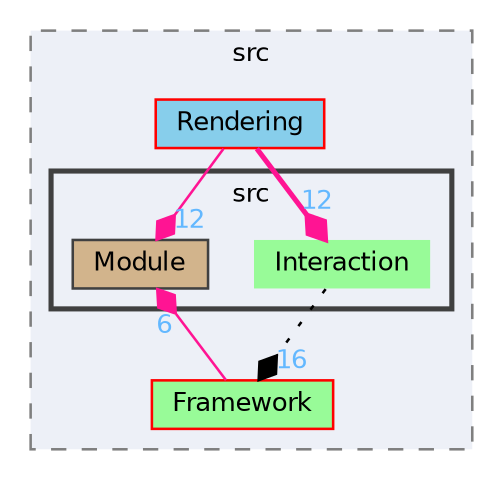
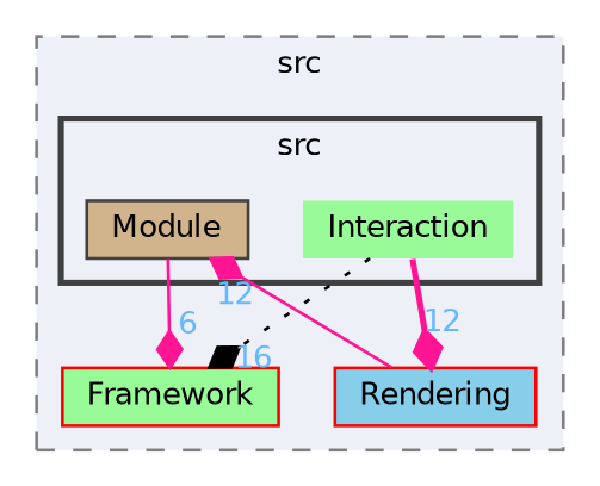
  digraph {
    compound=true
    node [fillcolor=palegreen fontname=Helvetica fontsize=10 shape=box style=filled color=red]
    edge [arrowhead=diamond color=deeppink fontcolor=steelblue1 fontname=Helvetica fontsize=10 headlabel=12 labeldistance=1.5 labelfontname=Helvetica labelfontsize=10 style=solid]
    n1 [height=0.2 label=Interaction shape=plaintext width=0.4 color=""]
    n2 [color=grey25 fillcolor=tan height=0.2 label=Module width=0.4]
    n3 [height=0.2 label=Framework width=0.4]
    n4 [fillcolor=skyblue height=0.2 label=Rendering width=0.4]
    subgraph cluster_1 {
      bgcolor="#edf0f7"
      fontname=Helvetica
      fontsize=10
      label=src
      pencolor=grey50
      style="filled,dashed"
      n3
      n4
      subgraph cluster_2 {
        bgcolor="#edf0f7"
        fontname=Helvetica
        fontsize=10
        label=src
        pencolor=grey25
        style="filled,bold"
        n1
        n2
      }
    }
    n1 -> n3 [color=black headlabel=16 style=dotted]
-   n4 -> n1 [style=bold]
-   n3 -> n2 [headlabel=6]
+   n1 -> n4 [style=bold]
+   n2 -> n3 [headlabel=6]
    n4 -> n2
  }
